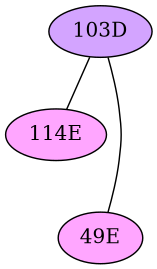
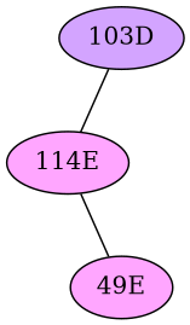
  graph {
    node [fillcolor="#FFA6FF" style=radial]
    edge [penwidth=1]
    n1 [fillcolor="#D3A4FF" label="103D"]
    "114E"
    "49E"
    n1 -- "114E"
-   n1 -- "49E"
+   "114E" -- "49E"
  }
